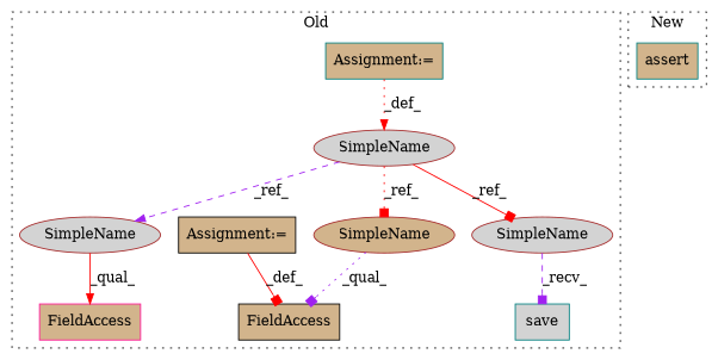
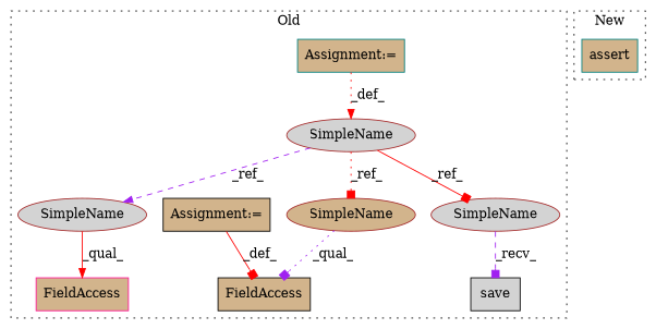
  digraph {
    node [a=42 l=10 s=4006 shape=box style=filled fillcolor=tan color=brown]
    edge [color=red style=dotted arrowhead=box]
-   n1 [a=32 l=6 label=save s=4151 fillcolor=lightgrey color=teal]
+   n1 [a=32 l=6 label=save s=4151 fillcolor=lightgrey color=black]
    n2 [a=7 l=1 label="Assignment:=" s=3975 color=teal]
    n3 [a=22 l=15 label=FieldAccess color=black]
    n4 [label=SimpleName s=3965 shape=ellipse fillcolor=lightgrey]
    n5 [a=7 l=1 label="Assignment:=" s=4021 color=black]
    n6 [a=22 l=19 label=FieldAccess s=4094 color=deeppink]
    n7 [label=SimpleName s=4094 shape=ellipse fillcolor=lightgrey]
    n8 [label=SimpleName shape=ellipse]
    n9 [label=SimpleName s=4140 shape=ellipse fillcolor=lightgrey]
    n10 [a=32 l="12,1" label=assert s="2716,2767" color=teal]
    subgraph cluster_1 {
      label=Old
      style=dotted
      n1
      n2
      n3
      n4
      n5
      n6
      n7
      n8
      n9
    }
    subgraph cluster_2 {
      label=New
      style=dotted
      n10
    }
    n2 -> n4 [label=_def_ arrowhead=normal]
    n4 -> n7 [label=_ref_ color=purple style=dashed arrowhead=normal]
    n4 -> n8 [label=_ref_]
    n4 -> n9 [label=_ref_ style=solid]
    n5 -> n3 [label=_def_ style=solid]
    n7 -> n6 [label=_qual_ style=solid arrowhead=normal]
    n8 -> n3 [label=_qual_ color=purple]
    n9 -> n1 [label=_recv_ color=purple style=dashed]
  }
